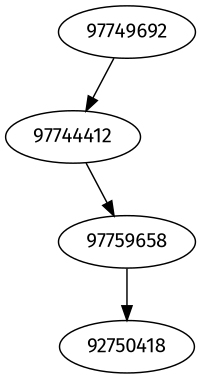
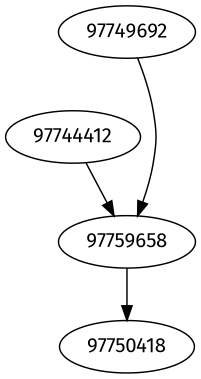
  strict digraph {
    fontname="Fira Sans"
    node [fontname="Fira Sans"]
    edge [fontname="Fira Sans"]
    97749692
    97744412
    97759658
-   97750418 [label=92750418]
-   97749692 -> 97744412
+   97750418
+   97749692 -> 97759658
    97744412 -> 97759658
    97759658 -> 97750418
  }
